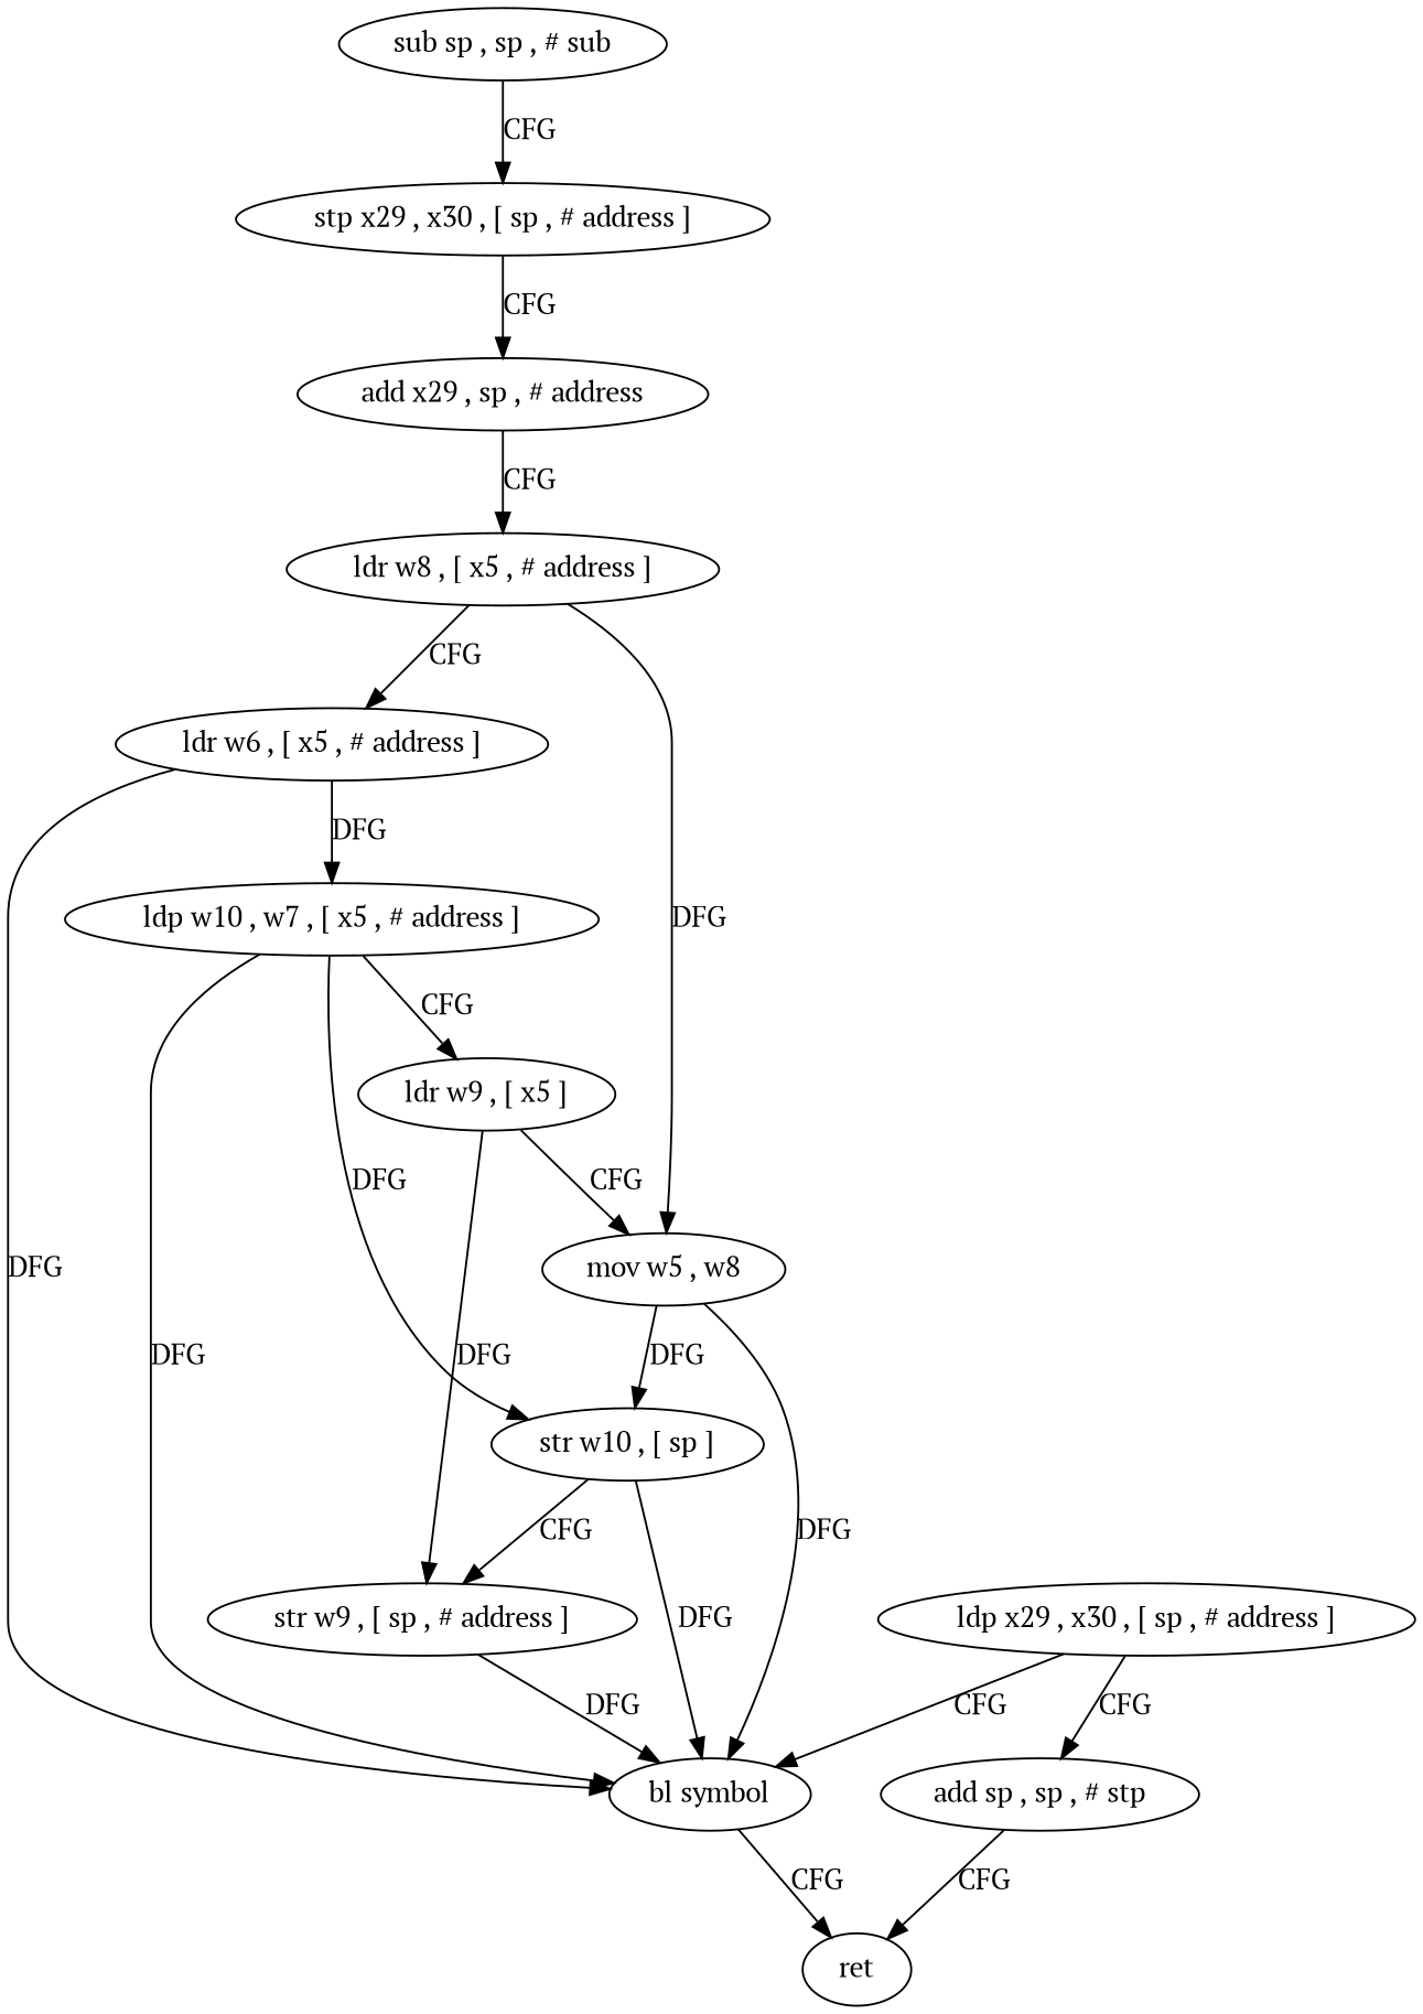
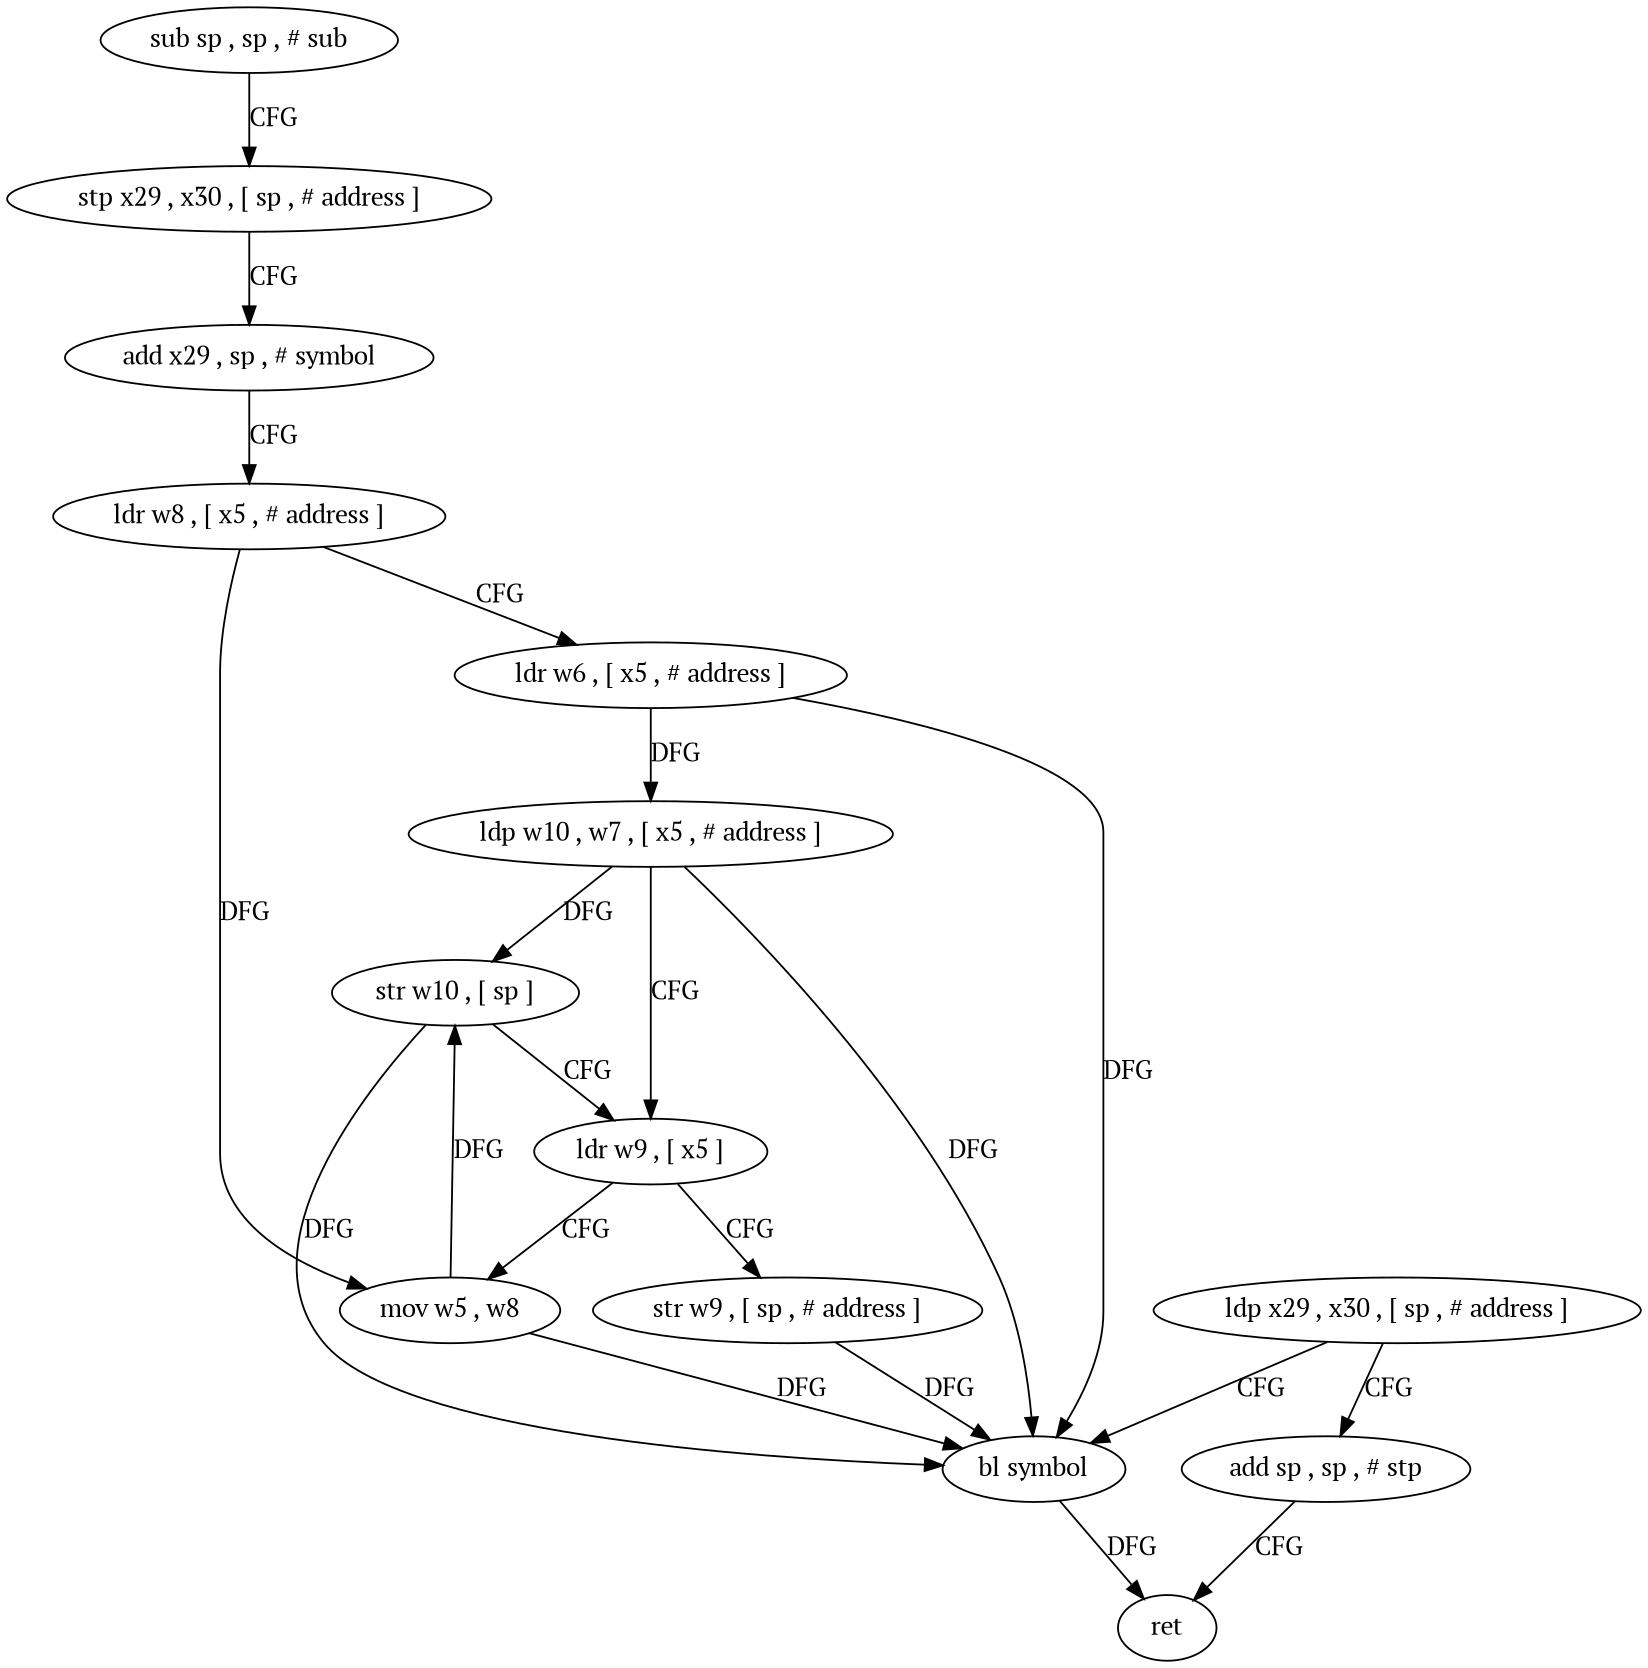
  digraph {
    fontname="PT Serif"
    node [fontname="PT Serif"]
    edge [fontname="PT Serif"]
    n1 [label="sub sp , sp , # sub"]
    n2 [label="stp x29 , x30 , [ sp , # address ]"]
-   n3 [label="add x29 , sp , # address"]
+   n3 [label="add x29 , sp , # symbol"]
    n4 [label="ldr w8 , [ x5 , # address ]"]
    n5 [label="ldr w6 , [ x5 , # address ]"]
    n6 [label="mov w5 , w8"]
    n7 [label="ldp w10 , w7 , [ x5 , # address ]"]
    n8 [label="bl symbol"]
    n9 [label="str w10 , [ sp ]"]
    n10 [label="ldr w9 , [ x5 ]"]
    n11 [label=ret]
    n12 [label="str w9 , [ sp , # address ]"]
    n13 [label="ldp x29 , x30 , [ sp , # address ]"]
    n14 [label="add sp , sp , # stp"]
    n1 -> n2 [label=CFG]
    n2 -> n3 [label=CFG]
    n3 -> n4 [label=CFG]
    n4 -> n5 [label=CFG]
    n4 -> n6 [label=DFG]
    n5 -> n7 [label=DFG]
    n5 -> n8 [label=DFG]
    n6 -> n8 [label=DFG]
    n6 -> n9 [label=DFG]
    n7 -> n8 [label=DFG]
    n7 -> n9 [label=DFG]
    n7 -> n10 [label=CFG]
-   n8 -> n11 [label=CFG]
+   n8 -> n11 [label=DFG]
    n9 -> n8 [label=DFG]
-   n9 -> n12 [label=CFG]
+   n9 -> n10 [label=CFG]
    n10 -> n6 [label=CFG]
-   n10 -> n12 [label=DFG]
+   n10 -> n12 [label=CFG]
    n12 -> n8 [label=DFG]
    n13 -> n8 [label=CFG]
    n13 -> n14 [label=CFG]
    n14 -> n11 [label=CFG]
  }
